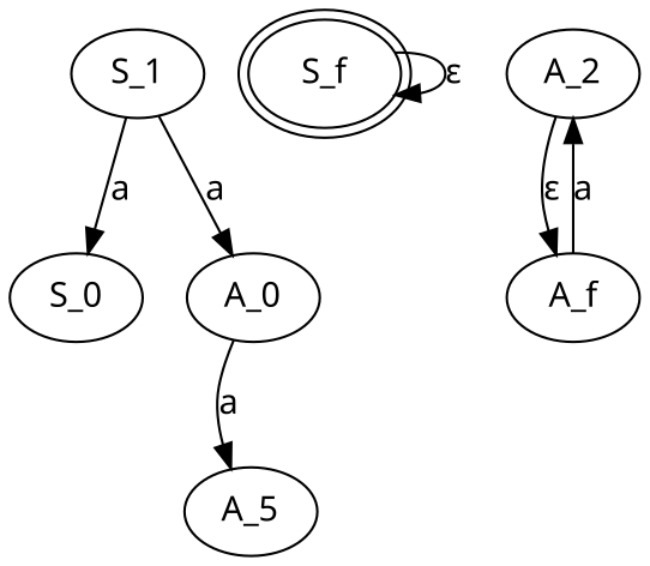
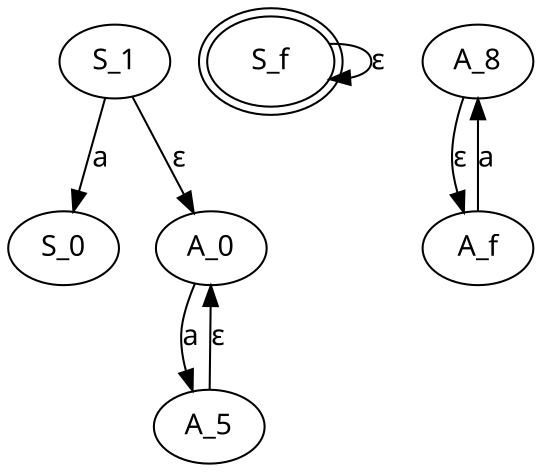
  digraph {
    fontname="Noto Sans"
    node [fontname="Noto Sans"]
    edge [fontname="Noto Sans"]
    n1 [label=S_0]
    n2 [label=S_1]
    n3 [label=A_0]
    n4 [label=A_5]
    n5 [label=S_f peripheries=2]
-   n6 [label=A_2]
+   n6 [label=A_8]
    n7 [label=A_f]
    n2 -> n1 [label=a]
-   n2 -> n3 [label=a]
+   n2 -> n3 [label="ε"]
    n3 -> n4 [label=a]
+   n4 -> n3 [label="ε"]
    n5 -> n5 [label="ε"]
    n6 -> n7 [label="ε"]
    n7 -> n6 [label=a]
  }
